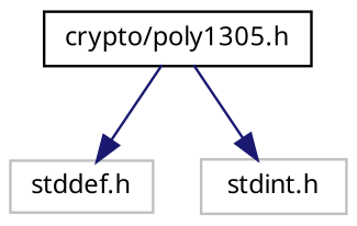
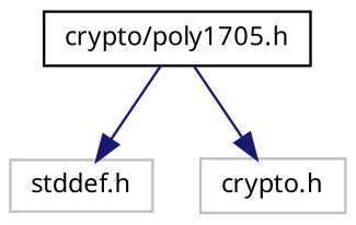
  digraph {
    fontname="Noto Sans"
    node [color=grey75 fillcolor=white fontname="Noto Sans" fontsize=10 shape=record style=filled]
    edge [color=midnightblue fontname="Noto Sans" fontsize=10 labelfontname=Helvetica labelfontsize=10 style=solid]
-   n1 [color=black height=0.2 label="crypto/poly1305.h" width=0.4]
+   n1 [color=black height=0.2 label="crypto/poly1705.h" width=0.4]
    n2 [height=0.2 label="stddef.h" width=0.4]
-   n3 [height=0.2 label="stdint.h" width=0.4]
+   n3 [height=0.2 label="crypto.h" width=0.4]
    n1 -> n2
    n1 -> n3
  }
